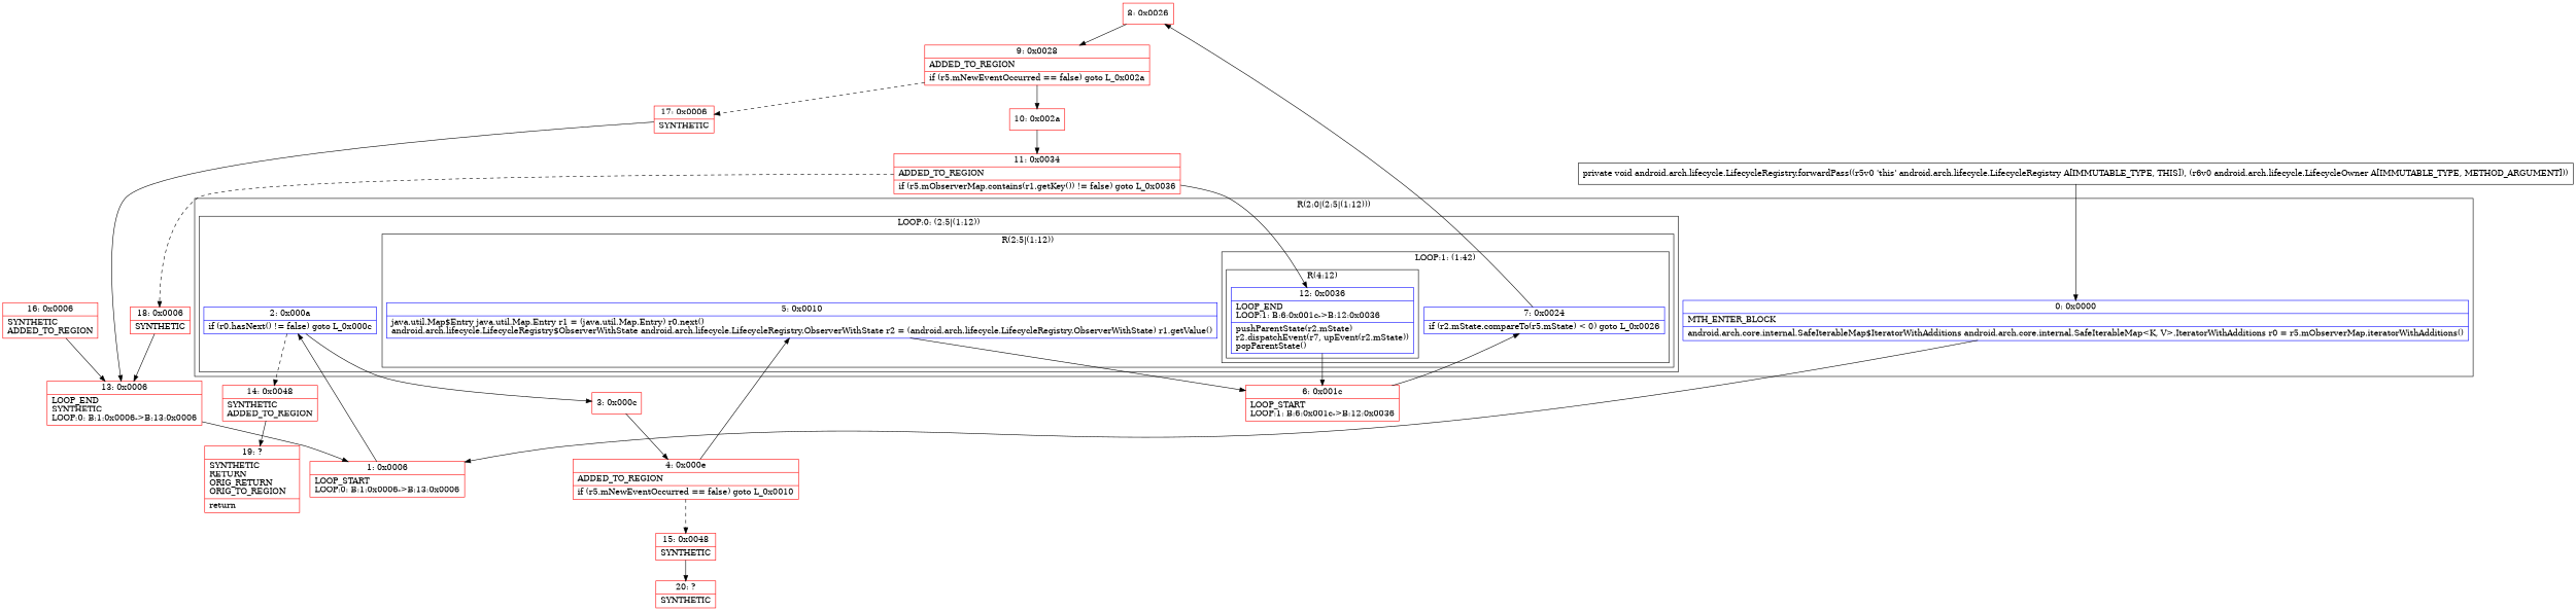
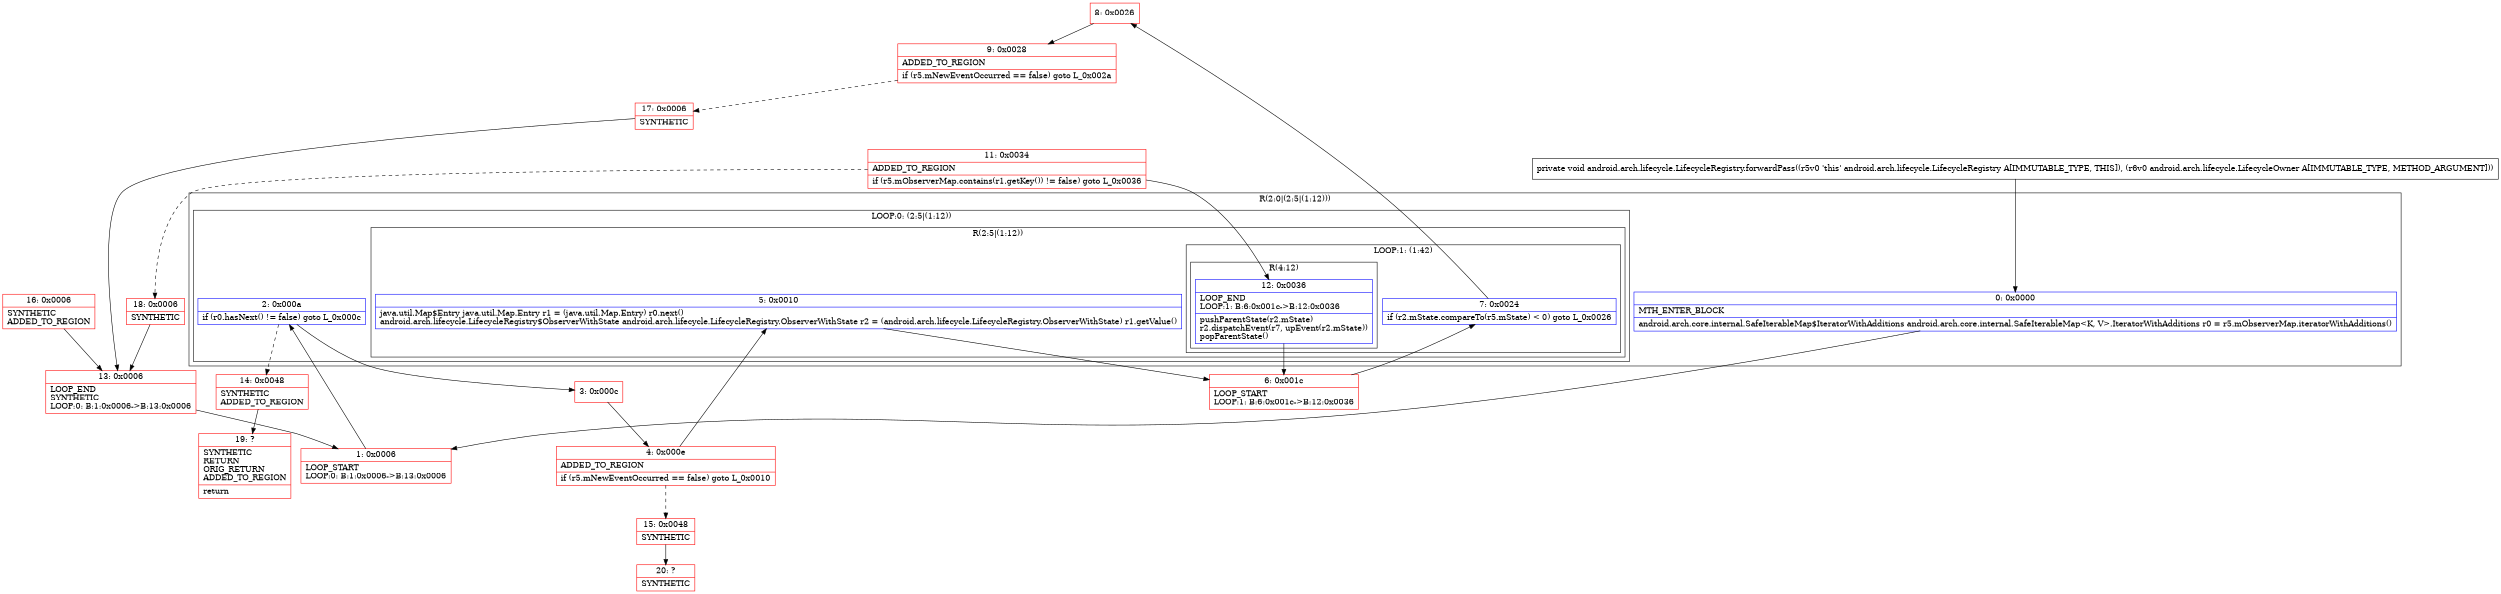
  digraph {
    node [color=red shape=record]
    n1 [color=blue label="{12\:\ 0x0036|LOOP_END\lLOOP:1: B:6:0x001c\-\>B:12:0x0036\l|pushParentState(r2.mState)\lr2.dispatchEvent(r7, upEvent(r2.mState))\lpopParentState()\l}"]
    n2 [color=blue label="{7\:\ 0x0024|if (r2.mState.compareTo(r5.mState) \< 0) goto L_0x0026\l}"]
    n3 [color=blue label="{5\:\ 0x0010|java.util.Map$Entry java.util.Map.Entry r1 = (java.util.Map.Entry) r0.next()\landroid.arch.lifecycle.LifecycleRegistry$ObserverWithState android.arch.lifecycle.LifecycleRegistry.ObserverWithState r2 = (android.arch.lifecycle.LifecycleRegistry.ObserverWithState) r1.getValue()\l}"]
    n4 [color=blue label="{2\:\ 0x000a|if (r0.hasNext() != false) goto L_0x000c\l}"]
    n5 [color=blue label="{0\:\ 0x0000|MTH_ENTER_BLOCK\l|android.arch.core.internal.SafeIterableMap$IteratorWithAdditions android.arch.core.internal.SafeIterableMap\<K, V\>.IteratorWithAdditions r0 = r5.mObserverMap.iteratorWithAdditions()\l}"]
    n6 [label="{6\:\ 0x001c|LOOP_START\lLOOP:1: B:6:0x001c\-\>B:12:0x0036\l}"]
    n7 [label="{8\:\ 0x0026}"]
    n8 [label="{3\:\ 0x000c}"]
    n9 [label="{14\:\ 0x0048|SYNTHETIC\lADDED_TO_REGION\l}"]
    n10 [label="{1\:\ 0x0006|LOOP_START\lLOOP:0: B:1:0x0006\-\>B:13:0x0006\l}"]
    n11 [label="{4\:\ 0x000e|ADDED_TO_REGION\l|if (r5.mNewEventOccurred == false) goto L_0x0010\l}"]
-   n12 [label="{19\:\ ?|SYNTHETIC\lRETURN\lORIG_RETURN\lORIG_TO_REGION\l|return\l}"]
+   n12 [label="{19\:\ ?|SYNTHETIC\lRETURN\lORIG_RETURN\lADDED_TO_REGION\l|return\l}"]
    n13 [label="{9\:\ 0x0028|ADDED_TO_REGION\l|if (r5.mNewEventOccurred == false) goto L_0x002a\l}"]
    n14 [label="{16\:\ 0x0006|SYNTHETIC\lADDED_TO_REGION\l}"]
    n15 [label="{13\:\ 0x0006|LOOP_END\lSYNTHETIC\lLOOP:0: B:1:0x0006\-\>B:13:0x0006\l}"]
    n16 [label="{15\:\ 0x0048|SYNTHETIC\l}"]
    n17 [label="{20\:\ ?|SYNTHETIC\l}"]
-   n18 [label="{10\:\ 0x002a}"]
    n19 [label="{17\:\ 0x0006|SYNTHETIC\l}"]
    n20 [label="{11\:\ 0x0034|ADDED_TO_REGION\l|if (r5.mObserverMap.contains(r1.getKey()) != false) goto L_0x0036\l}"]
    n21 [label="{18\:\ 0x0006|SYNTHETIC\l}"]
    n22 [label="{private void android.arch.lifecycle.LifecycleRegistry.forwardPass((r5v0 'this' android.arch.lifecycle.LifecycleRegistry A[IMMUTABLE_TYPE, THIS]), (r6v0 android.arch.lifecycle.LifecycleOwner A[IMMUTABLE_TYPE, METHOD_ARGUMENT])) }" color=""]
    subgraph cluster_1 {
      label="R(2:0|(2:5|(1:12)))"
      n5
      subgraph cluster_2 {
        label="LOOP:0: (2:5|(1:12))"
        n4
        subgraph cluster_3 {
          label="R(2:5|(1:12))"
          n3
          subgraph cluster_4 {
            label="LOOP:1: (1:42)"
            n2
            subgraph cluster_5 {
              label="R(4:12)"
              n1
            }
          }
        }
      }
    }
    n1 -> n6
    n2 -> n7
    n3 -> n6
    n4 -> n8
    n4 -> n9 [style=dashed]
    n5 -> n10
    n6 -> n2
    n7 -> n13
    n8 -> n11
    n9 -> n12
    n10 -> n4
    n11 -> n3
    n11 -> n16 [style=dashed]
-   n13 -> n18
    n13 -> n19 [style=dashed]
    n14 -> n15
    n15 -> n10
    n16 -> n17
-   n18 -> n20
    n19 -> n15
    n20 -> n1
    n20 -> n21 [style=dashed]
    n21 -> n15
    n22 -> n5
  }
